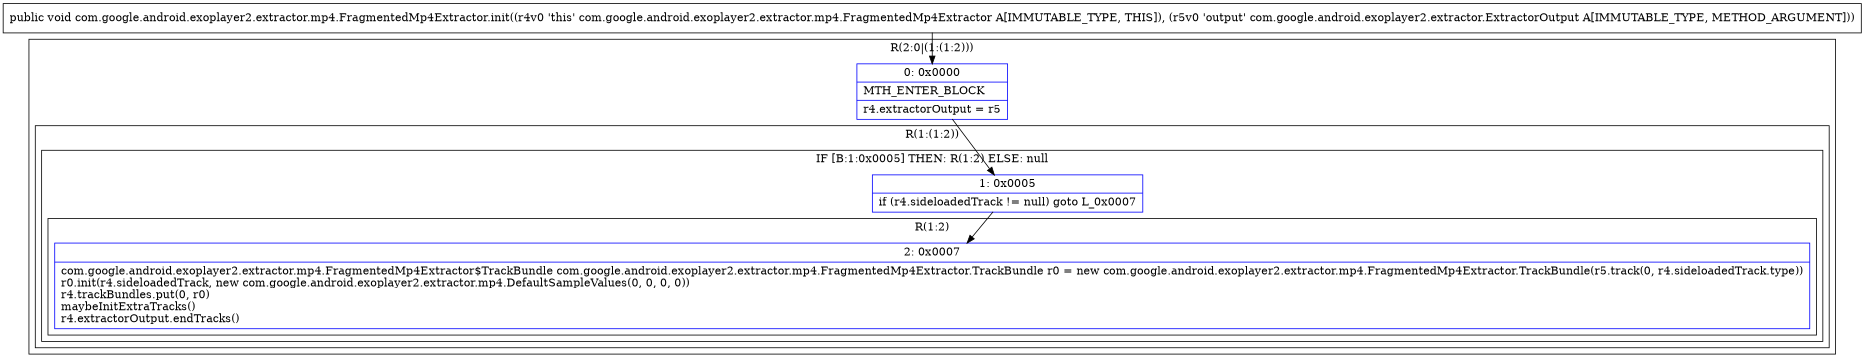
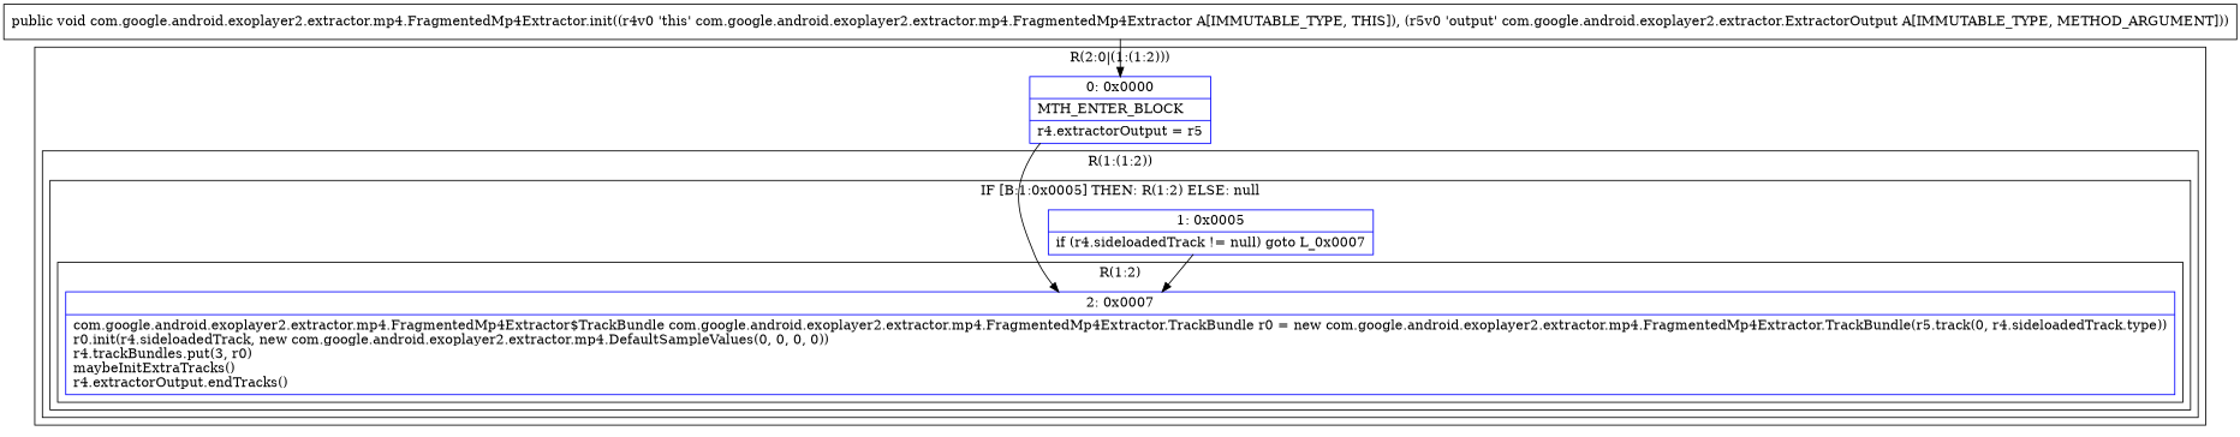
  digraph {
    node [color=blue shape=record]
-   n1 [label="{2\:\ 0x0007|com.google.android.exoplayer2.extractor.mp4.FragmentedMp4Extractor$TrackBundle com.google.android.exoplayer2.extractor.mp4.FragmentedMp4Extractor.TrackBundle r0 = new com.google.android.exoplayer2.extractor.mp4.FragmentedMp4Extractor.TrackBundle(r5.track(0, r4.sideloadedTrack.type))\lr0.init(r4.sideloadedTrack, new com.google.android.exoplayer2.extractor.mp4.DefaultSampleValues(0, 0, 0, 0))\lr4.trackBundles.put(0, r0)\lmaybeInitExtraTracks()\lr4.extractorOutput.endTracks()\l}"]
+   n1 [label="{2\:\ 0x0007|com.google.android.exoplayer2.extractor.mp4.FragmentedMp4Extractor$TrackBundle com.google.android.exoplayer2.extractor.mp4.FragmentedMp4Extractor.TrackBundle r0 = new com.google.android.exoplayer2.extractor.mp4.FragmentedMp4Extractor.TrackBundle(r5.track(0, r4.sideloadedTrack.type))\lr0.init(r4.sideloadedTrack, new com.google.android.exoplayer2.extractor.mp4.DefaultSampleValues(0, 0, 0, 0))\lr4.trackBundles.put(3, r0)\lmaybeInitExtraTracks()\lr4.extractorOutput.endTracks()\l}"]
    n2 [label="{1\:\ 0x0005|if (r4.sideloadedTrack != null) goto L_0x0007\l}"]
    n3 [label="{0\:\ 0x0000|MTH_ENTER_BLOCK\l|r4.extractorOutput = r5\l}"]
    n4 [label="{public void com.google.android.exoplayer2.extractor.mp4.FragmentedMp4Extractor.init((r4v0 'this' com.google.android.exoplayer2.extractor.mp4.FragmentedMp4Extractor A[IMMUTABLE_TYPE, THIS]), (r5v0 'output' com.google.android.exoplayer2.extractor.ExtractorOutput A[IMMUTABLE_TYPE, METHOD_ARGUMENT])) }" color=""]
    subgraph cluster_1 {
      label="R(2:0|(1:(1:2)))"
      n3
      subgraph cluster_2 {
        label="R(1:(1:2))"
        subgraph cluster_3 {
          label="IF [B:1:0x0005] THEN: R(1:2) ELSE: null"
          n2
          subgraph cluster_4 {
            label="R(1:2)"
            n1
          }
        }
      }
    }
    n2 -> n1
-   n3 -> n2
+   n3 -> n1
    n4 -> n3
  }
